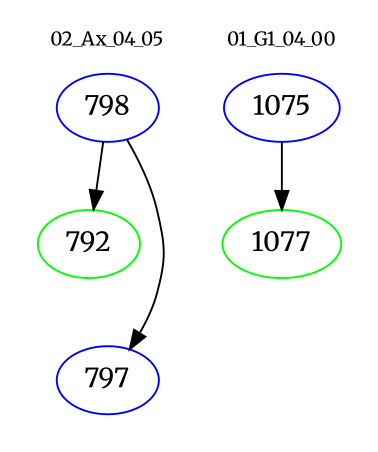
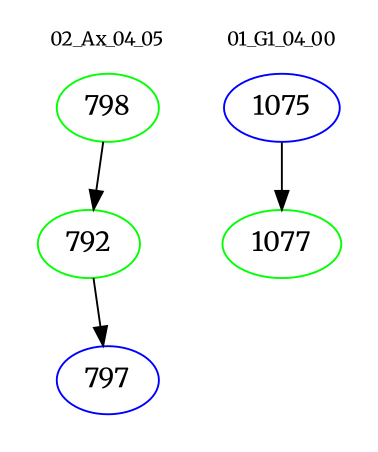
  digraph {
    fontname=Merriweather
    node [color=blue fontname=Merriweather]
    edge [color=black fontname=Merriweather]
-   n1 [label=798]
+   n1 [color=green label=798]
    n2 [color=green label=792]
    n3 [label=797]
    n4 [label=1075]
    n5 [color=green label=1077]
    subgraph cluster_1 {
      color=white
      fontsize=10
      label="02_Ax_04_05"
      n1
      n2
      n3
    }
    subgraph cluster_2 {
      color=white
      fontsize=10
      label="01_G1_04_00"
      n4
      n5
    }
    n1 -> n2
-   n1 -> n3
+   n2 -> n3
    n4 -> n5
  }
